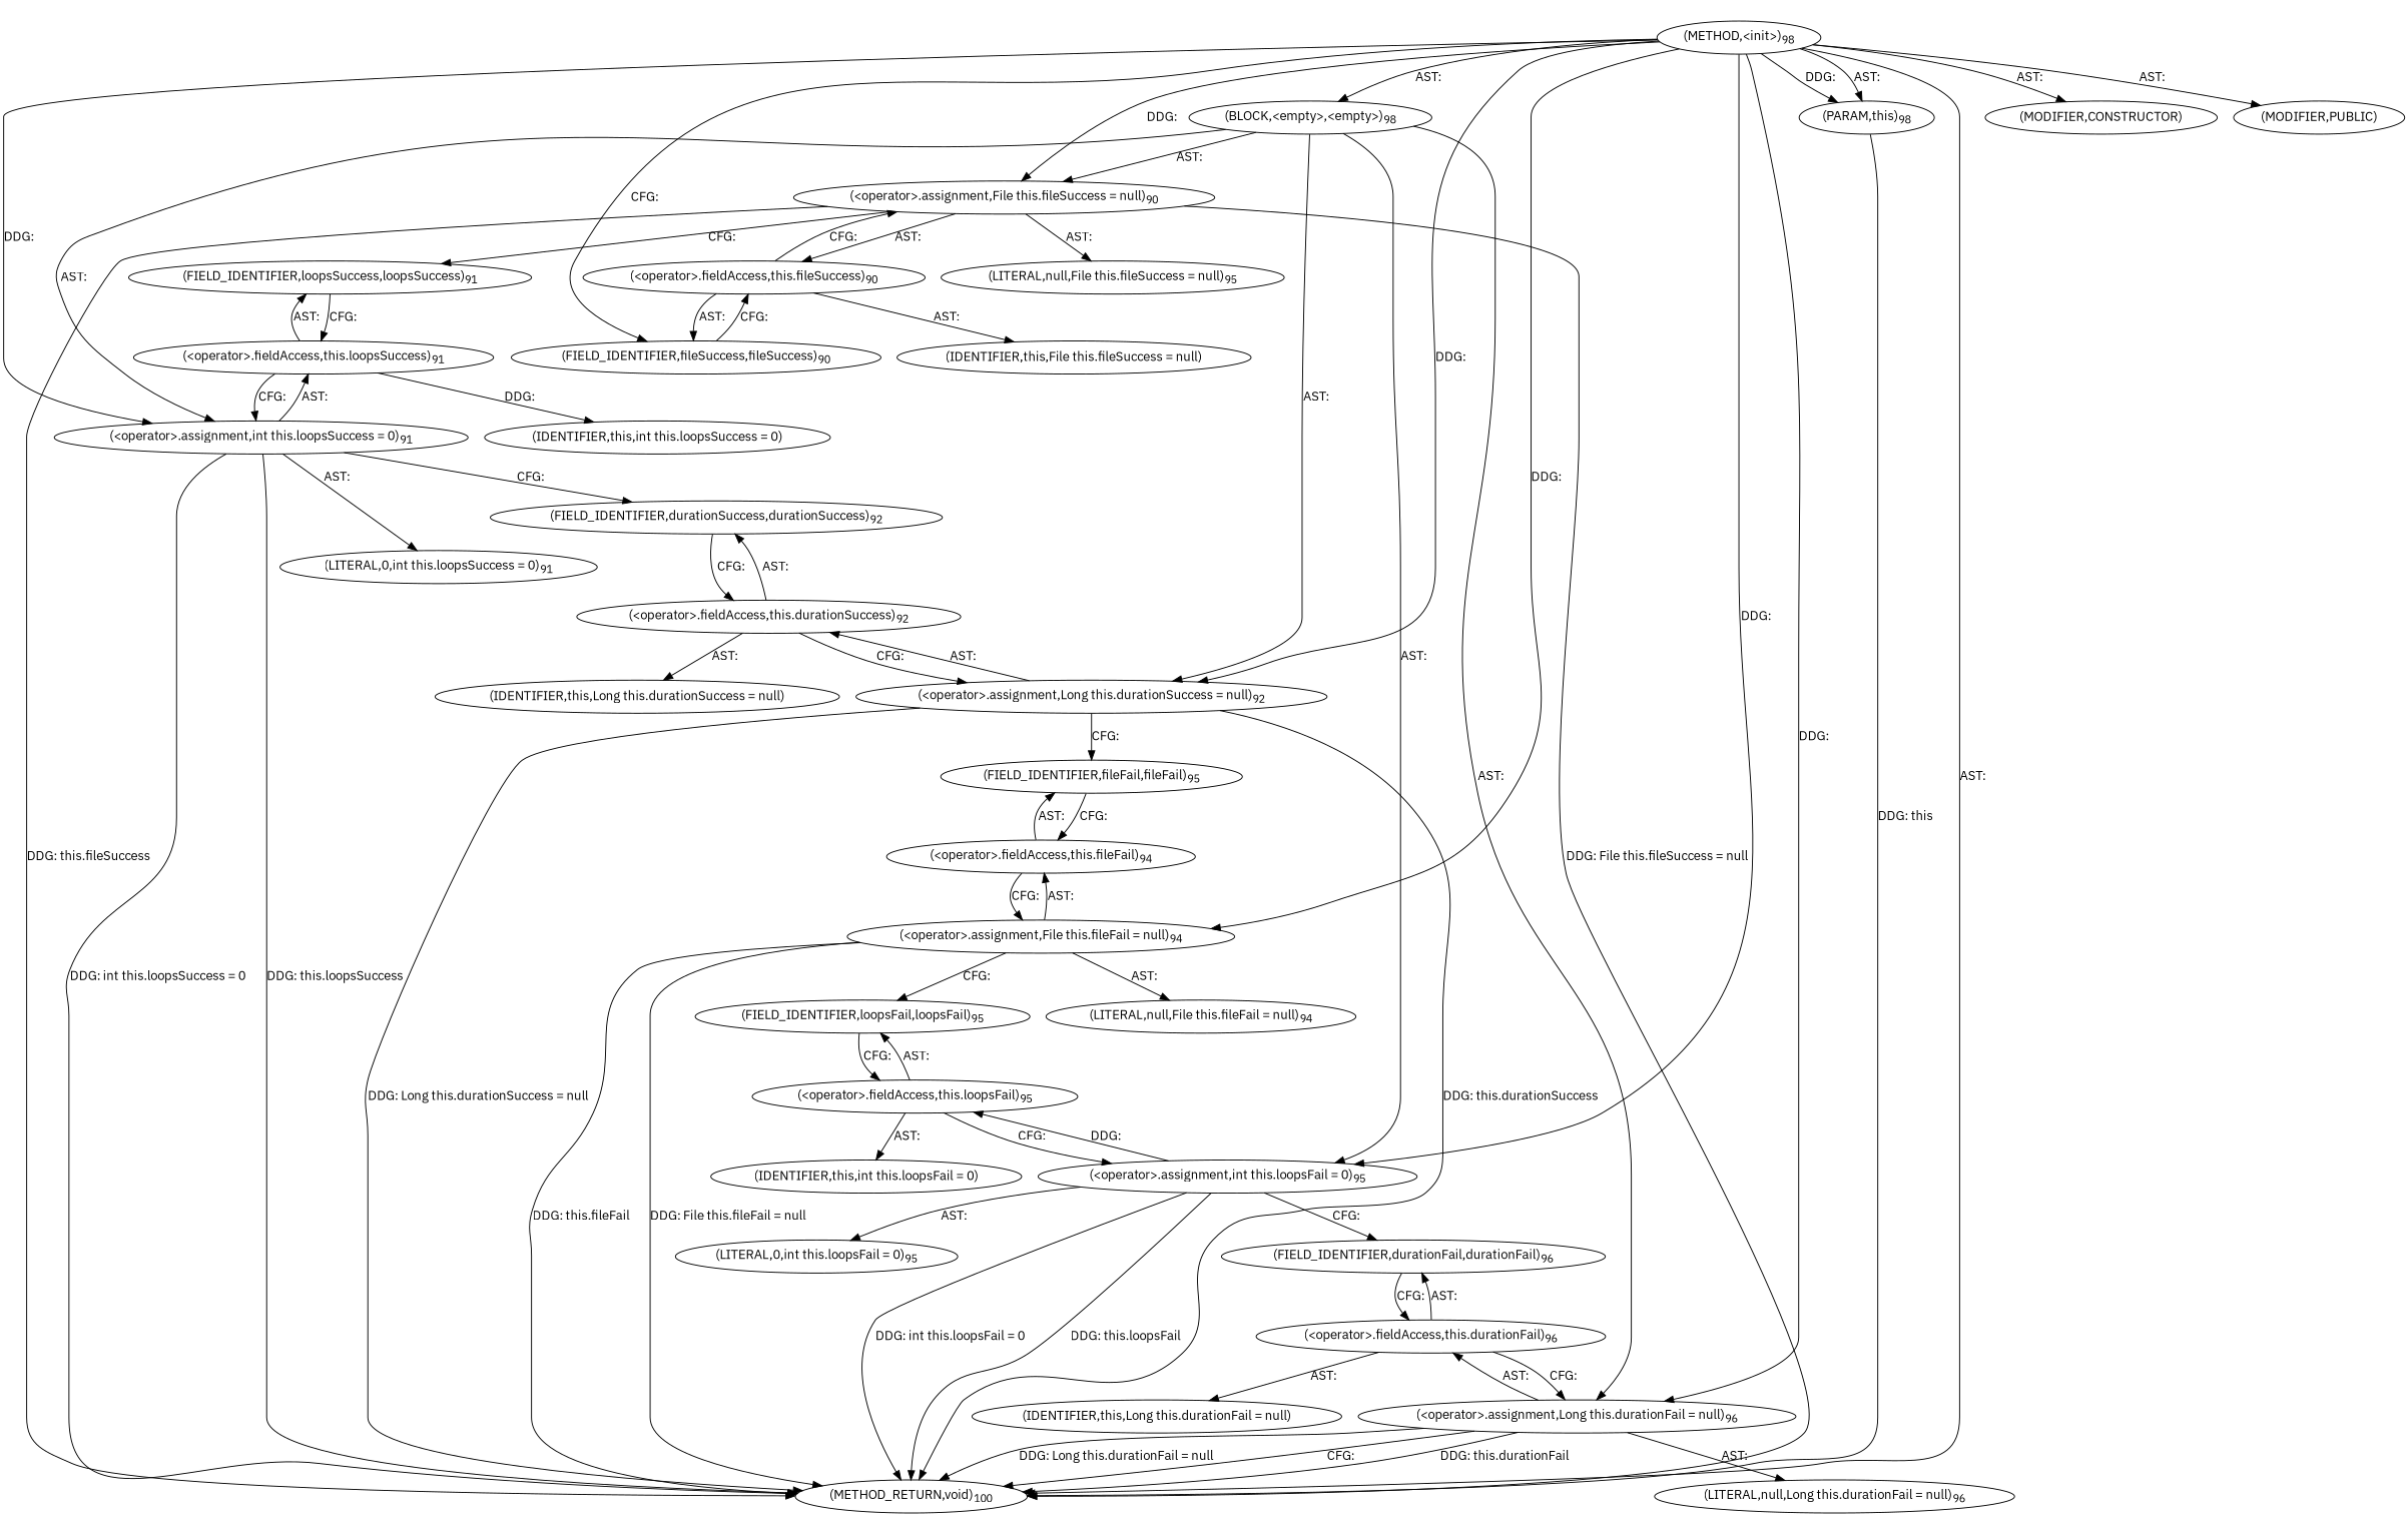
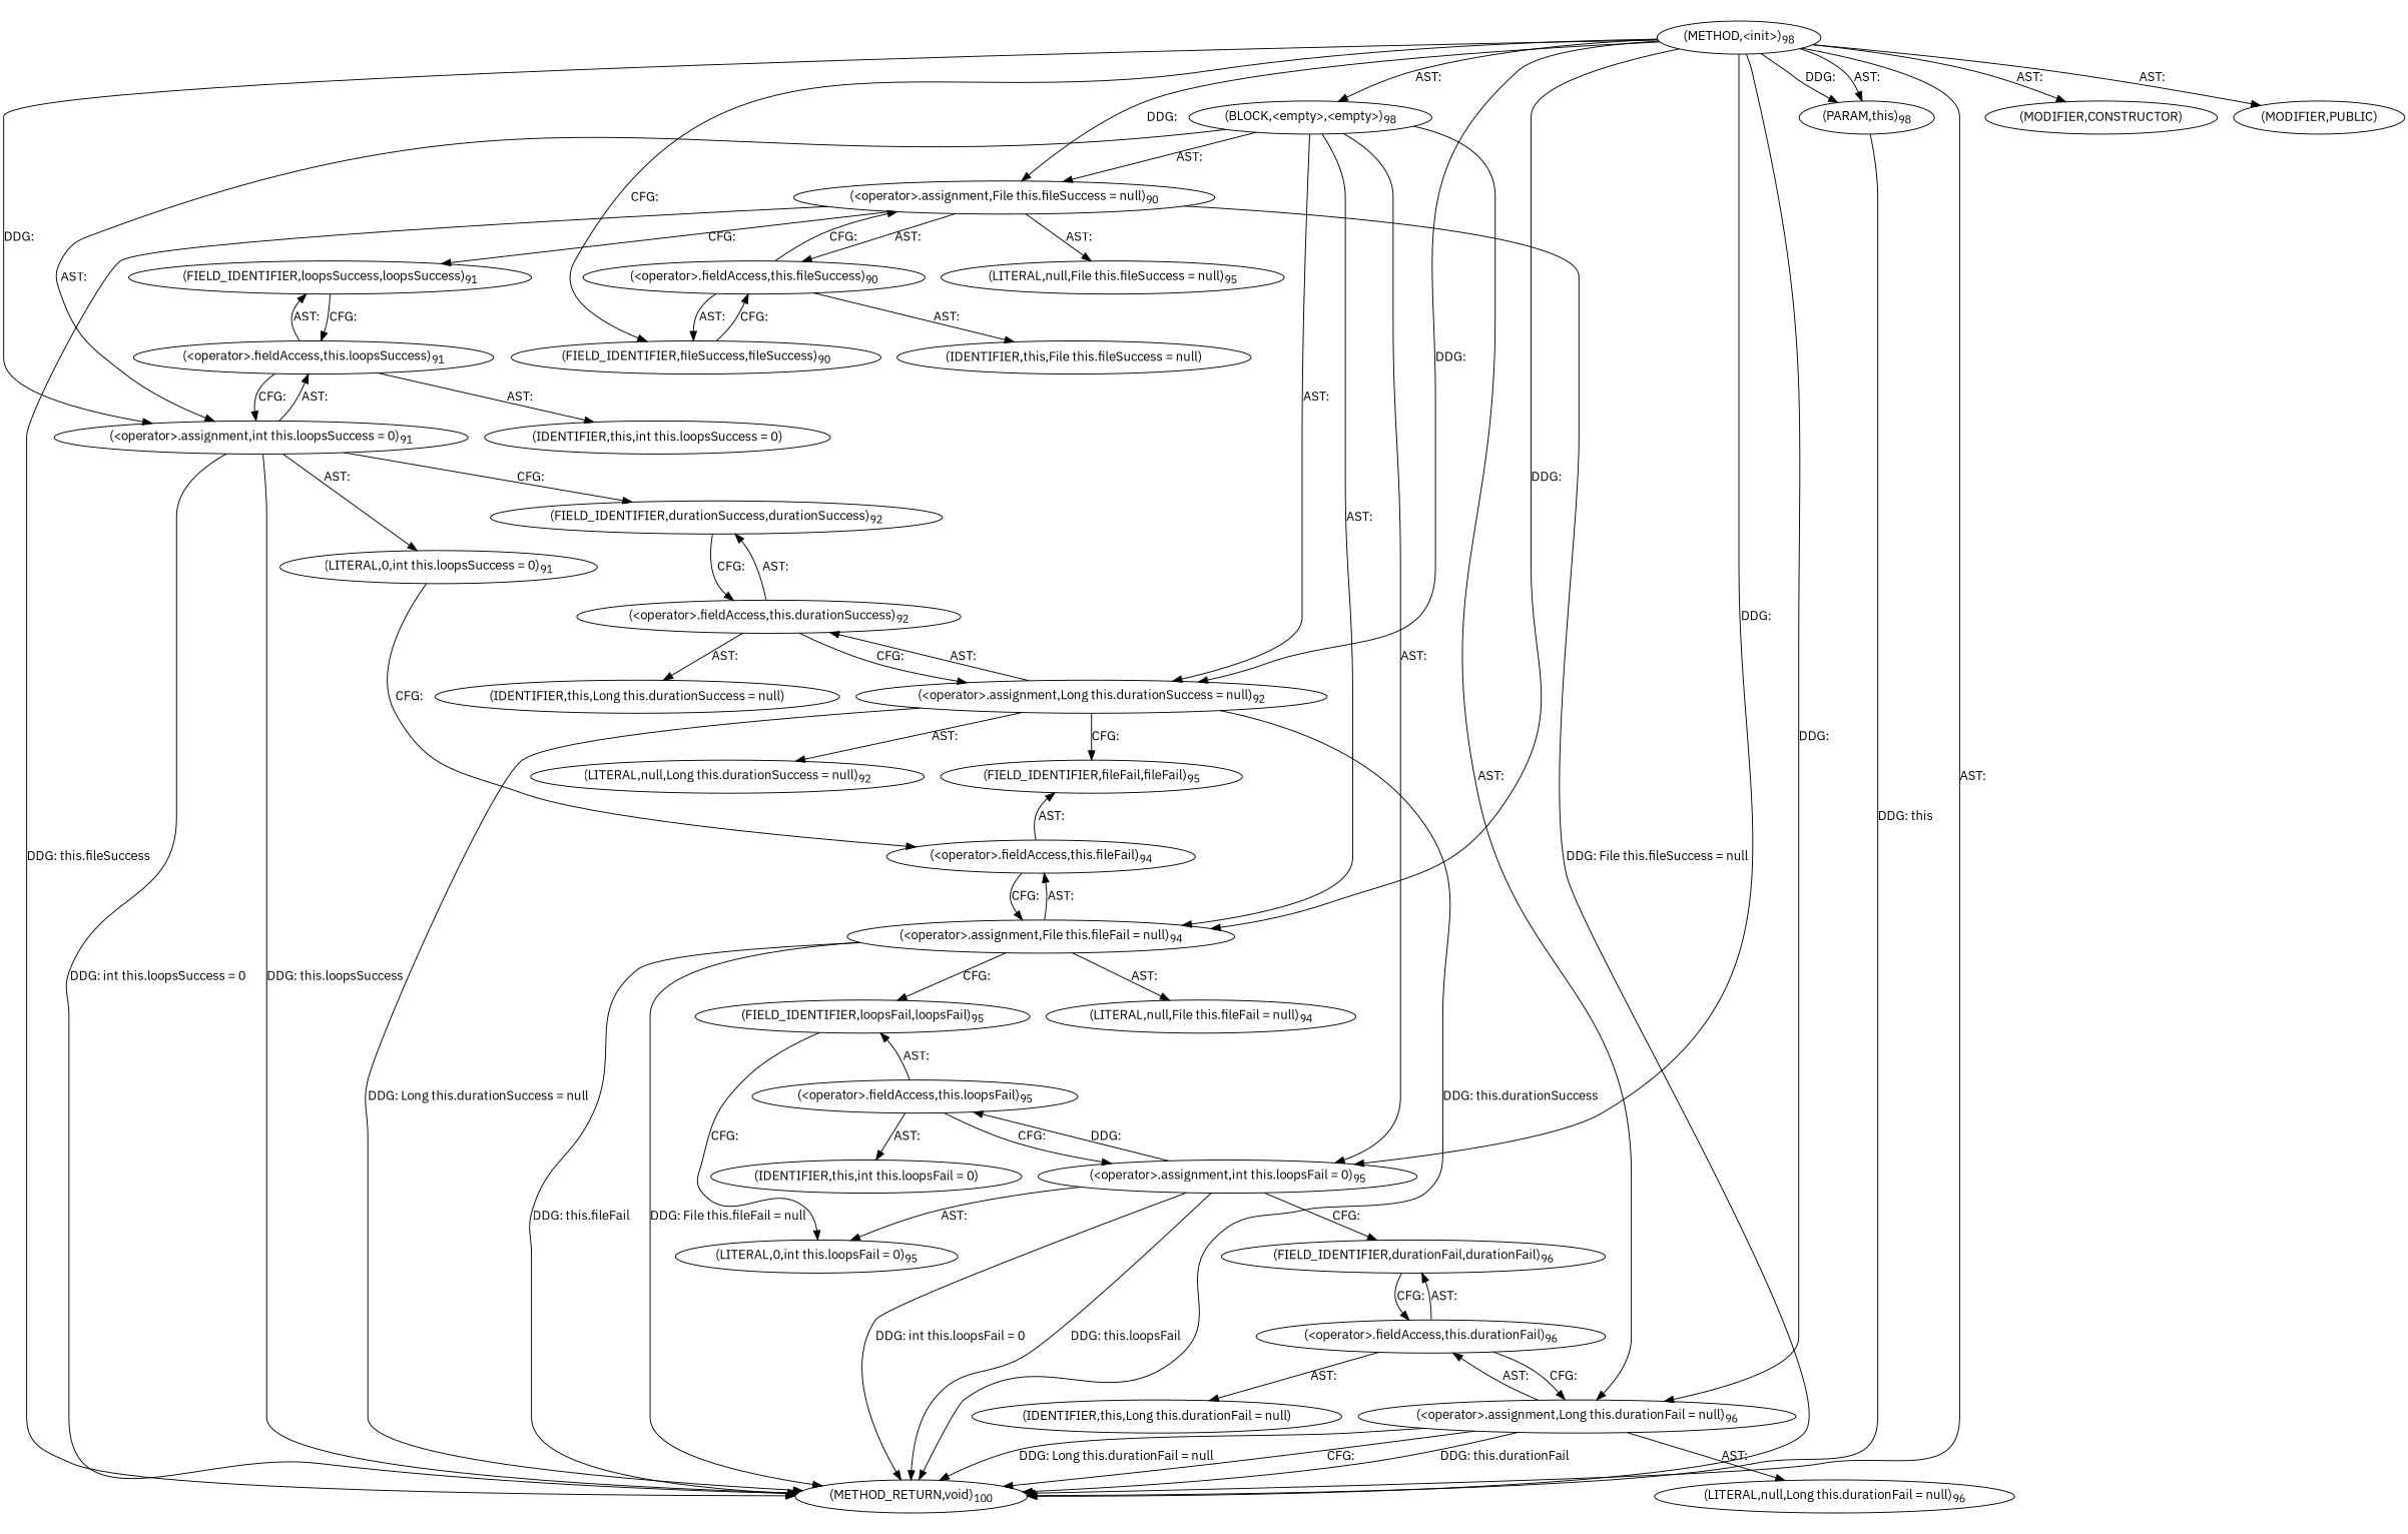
  digraph {
    fontname="IBM Plex Sans"
    node [fontname="IBM Plex Sans"]
    edge [fontname="IBM Plex Sans"]
    n1 [label=<(METHOD,&lt;init&gt;)<SUB>98</SUB>>]
    n2 [label=<(PARAM,this)<SUB>98</SUB>>]
    n3 [label=<(BLOCK,&lt;empty&gt;,&lt;empty&gt;)<SUB>98</SUB>>]
    n4 [label=<(&lt;operator&gt;.assignment,File this.fileSuccess = null)<SUB>90</SUB>>]
    n5 [label=<(FIELD_IDENTIFIER,fileSuccess,fileSuccess)<SUB>90</SUB>>]
    n6 [label=<(&lt;operator&gt;.assignment,int this.loopsSuccess = 0)<SUB>91</SUB>>]
    n7 [label=<(&lt;operator&gt;.assignment,Long this.durationSuccess = null)<SUB>92</SUB>>]
    n8 [label=<(&lt;operator&gt;.assignment,File this.fileFail = null)<SUB>94</SUB>>]
    n9 [label=<(&lt;operator&gt;.assignment,int this.loopsFail = 0)<SUB>95</SUB>>]
    n10 [label=<(&lt;operator&gt;.assignment,Long this.durationFail = null)<SUB>96</SUB>>]
    n11 [label=<(MODIFIER,CONSTRUCTOR)>]
    n12 [label=<(MODIFIER,PUBLIC)>]
    n13 [label=<(METHOD_RETURN,void)<SUB>100</SUB>>]
    n14 [label=<(&lt;operator&gt;.fieldAccess,this.fileSuccess)<SUB>90</SUB>>]
    n15 [label=<(LITERAL,null,File this.fileSuccess = null)<SUB>95</SUB>>]
    n16 [label=<(FIELD_IDENTIFIER,loopsSuccess,loopsSuccess)<SUB>91</SUB>>]
    n17 [label=<(&lt;operator&gt;.fieldAccess,this.loopsSuccess)<SUB>91</SUB>>]
    n18 [label=<(LITERAL,0,int this.loopsSuccess = 0)<SUB>91</SUB>>]
    n19 [label=<(FIELD_IDENTIFIER,durationSuccess,durationSuccess)<SUB>92</SUB>>]
    n20 [label=<(&lt;operator&gt;.fieldAccess,this.durationSuccess)<SUB>92</SUB>>]
+   n21 [label=<(LITERAL,null,Long this.durationSuccess = null)<SUB>92</SUB>>]
    n22 [label=<(FIELD_IDENTIFIER,fileFail,fileFail)<SUB>95</SUB>>]
    n23 [label=<(&lt;operator&gt;.fieldAccess,this.fileFail)<SUB>94</SUB>>]
    n24 [label=<(LITERAL,null,File this.fileFail = null)<SUB>94</SUB>>]
    n25 [label=<(FIELD_IDENTIFIER,loopsFail,loopsFail)<SUB>95</SUB>>]
    n26 [label=<(&lt;operator&gt;.fieldAccess,this.loopsFail)<SUB>95</SUB>>]
    n27 [label=<(LITERAL,0,int this.loopsFail = 0)<SUB>95</SUB>>]
    n28 [label=<(FIELD_IDENTIFIER,durationFail,durationFail)<SUB>96</SUB>>]
    n29 [label=<(&lt;operator&gt;.fieldAccess,this.durationFail)<SUB>96</SUB>>]
    n30 [label=<(LITERAL,null,Long this.durationFail = null)<SUB>96</SUB>>]
    n31 [label=<(IDENTIFIER,this,File this.fileSuccess = null)>]
    n32 [label=<(IDENTIFIER,this,int this.loopsSuccess = 0)>]
    n33 [label=<(IDENTIFIER,this,Long this.durationSuccess = null)>]
    n34 [label=<(IDENTIFIER,this,int this.loopsFail = 0)>]
    n35 [label=<(IDENTIFIER,this,Long this.durationFail = null)>]
    n1 -> n2 [label="AST: "]
    n1 -> n2 [label="DDG: "]
    n1 -> n3 [label="AST: "]
    n1 -> n4 [label="DDG: "]
    n1 -> n5 [label="CFG: "]
    n1 -> n6 [label="DDG: "]
    n1 -> n7 [label="DDG: "]
    n1 -> n8 [label="DDG: "]
    n1 -> n9 [label="DDG: "]
    n1 -> n10 [label="DDG: "]
    n1 -> n11 [label="AST: "]
    n1 -> n12 [label="AST: "]
    n1 -> n13 [label="AST: "]
    n2 -> n13 [label="DDG: this"]
    n3 -> n4 [label="AST: "]
    n3 -> n6 [label="AST: "]
    n3 -> n7 [label="AST: "]
+   n3 -> n8 [label="AST: "]
    n3 -> n9 [label="AST: "]
    n3 -> n10 [label="AST: "]
    n4 -> n13 [label="DDG: this.fileSuccess"]
    n4 -> n13 [label="DDG: File this.fileSuccess = null"]
    n4 -> n14 [label="AST: "]
    n4 -> n15 [label="AST: "]
    n4 -> n16 [label="CFG: "]
    n5 -> n14 [label="CFG: "]
    n6 -> n13 [label="DDG: this.loopsSuccess"]
    n6 -> n13 [label="DDG: int this.loopsSuccess = 0"]
    n6 -> n17 [label="AST: "]
    n6 -> n18 [label="AST: "]
    n6 -> n19 [label="CFG: "]
    n7 -> n13 [label="DDG: this.durationSuccess"]
    n7 -> n13 [label="DDG: Long this.durationSuccess = null"]
    n7 -> n20 [label="AST: "]
+   n7 -> n21 [label="AST: "]
    n7 -> n22 [label="CFG: "]
    n8 -> n13 [label="DDG: this.fileFail"]
    n8 -> n13 [label="DDG: File this.fileFail = null"]
    n8 -> n23 [label="AST: "]
    n8 -> n24 [label="AST: "]
    n8 -> n25 [label="CFG: "]
    n9 -> n13 [label="DDG: this.loopsFail"]
    n9 -> n13 [label="DDG: int this.loopsFail = 0"]
    n9 -> n26 [label="DDG: "]
    n9 -> n27 [label="AST: "]
    n9 -> n28 [label="CFG: "]
    n10 -> n13 [label="CFG: "]
    n10 -> n13 [label="DDG: this.durationFail"]
    n10 -> n13 [label="DDG: Long this.durationFail = null"]
    n10 -> n29 [label="AST: "]
    n10 -> n30 [label="AST: "]
    n14 -> n4 [label="CFG: "]
    n14 -> n5 [label="AST: "]
    n14 -> n31 [label="AST: "]
    n16 -> n17 [label="CFG: "]
    n17 -> n6 [label="CFG: "]
    n17 -> n16 [label="AST: "]
-   n17 -> n32 [label="DDG: "]
+   n17 -> n32 [label="AST: "]
    n19 -> n20 [label="CFG: "]
    n20 -> n7 [label="CFG: "]
    n20 -> n19 [label="AST: "]
    n20 -> n33 [label="AST: "]
-   n22 -> n23 [label="CFG: "]
+   n18 -> n23 [label="CFG: "]
    n23 -> n8 [label="CFG: "]
    n23 -> n22 [label="AST: "]
-   n25 -> n26 [label="CFG: "]
+   n25 -> n27 [label="CFG: "]
    n26 -> n9 [label="CFG: "]
    n26 -> n25 [label="AST: "]
    n26 -> n34 [label="AST: "]
    n28 -> n29 [label="CFG: "]
    n29 -> n10 [label="CFG: "]
    n29 -> n28 [label="AST: "]
    n29 -> n35 [label="AST: "]
  }
